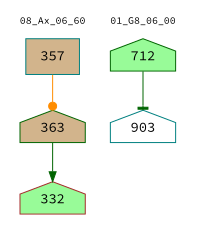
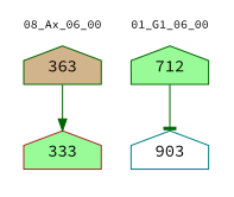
  digraph {
    fontname="Source Code Pro"
    node [color=teal fillcolor=tan fontname="Source Code Pro" shape=house style=filled]
    edge [color=darkgreen fontname="Source Code Pro"]
-   n1 [label=357 shape=box]
    n2 [color=darkgreen label=363]
-   n3 [color=brown fillcolor=palegreen label=332]
+   n3 [color=brown fillcolor=palegreen label=333]
    n4 [color=darkgreen fillcolor=palegreen label=712]
    n5 [fillcolor=white label=903]
    subgraph cluster_1 {
      color=white
      fontsize=10
-     label="08_Ax_06_60"
-     n1
+     label="08_Ax_06_00"
      n2
      n3
    }
    subgraph cluster_2 {
      color=white
      fontsize=10
-     label="01_G8_06_00"
+     label="01_G1_06_00"
      n4
      n5
    }
-   n1 -> n2 [arrowhead=dot color=darkorange]
    n2 -> n3 [arrowhead=normal]
    n4 -> n5 [arrowhead=tee]
  }
